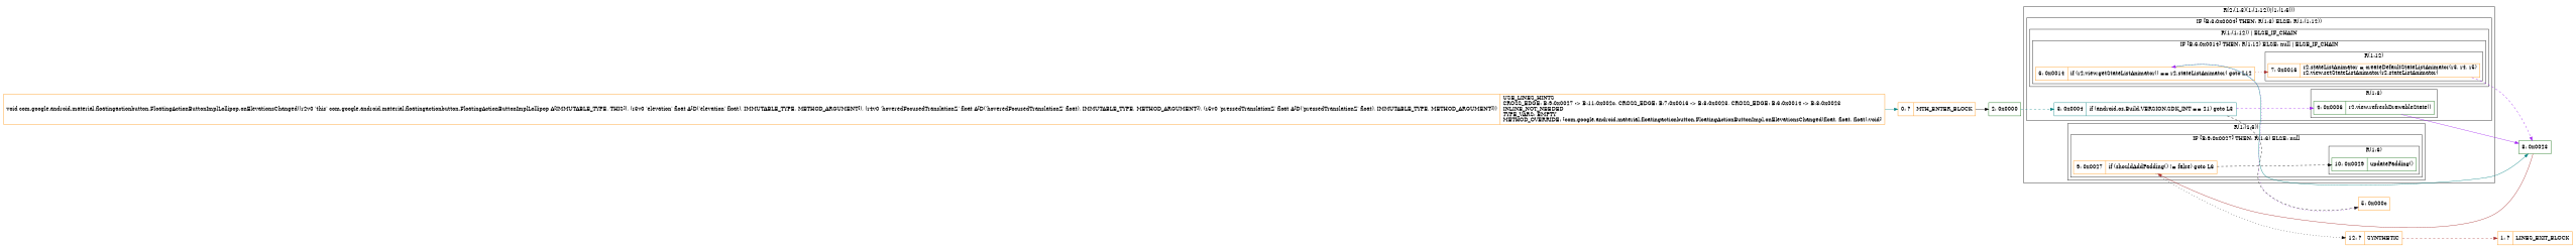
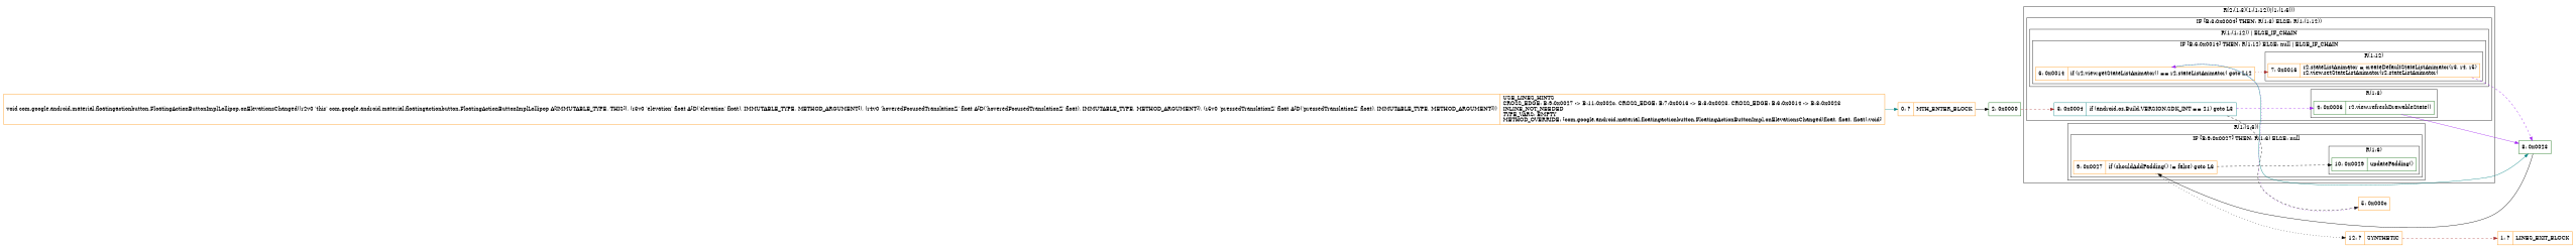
  digraph {
    rankdir=LR
    node [color=darkorange shape=record]
    edge [color=purple style=dashed]
    n1 [color=darkgreen label="{4\:\ 0x0006|r2.view.refreshDrawableState()\l}"]
    n2 [label="{7\:\ 0x0016|r2.stateListAnimator = createDefaultStateListAnimator(r3, r4, r5)\lr2.view.setStateListAnimator(r2.stateListAnimator)\l}"]
    n3 [label="{6\:\ 0x0014|if (r2.view.getStateListAnimator() == r2.stateListAnimator) goto L12\l}"]
    n4 [color=teal label="{3\:\ 0x0004|if (android.os.Build.VERSION.SDK_INT == 21) goto L3\l}"]
    n5 [color=darkgreen label="{10\:\ 0x0029|updatePadding()\l}"]
    n6 [label="{9\:\ 0x0027|if (shouldAddPadding() != false) goto L6\l}"]
    n7 [color=darkgreen label="{8\:\ 0x0023}"]
    n8 [label="{5\:\ 0x000c}"]
    n9 [label="{12\:\ ?|SYNTHETIC\l}"]
    n10 [label="{1\:\ ?|LINES_EXIT_BLOCK\l}"]
    n11 [label="{0\:\ ?|MTH_ENTER_BLOCK\l}"]
    n12 [color=darkgreen label="{2\:\ 0x0000}"]
    n13 [label="{void com.google.android.material.floatingactionbutton.FloatingActionButtonImplLollipop.onElevationsChanged((r2v0 'this' com.google.android.material.floatingactionbutton.FloatingActionButtonImplLollipop A[IMMUTABLE_TYPE, THIS]), (r3v0 'elevation' float A[D('elevation' float), IMMUTABLE_TYPE, METHOD_ARGUMENT]), (r4v0 'hoveredFocusedTranslationZ' float A[D('hoveredFocusedTranslationZ' float), IMMUTABLE_TYPE, METHOD_ARGUMENT]), (r5v0 'pressedTranslationZ' float A[D('pressedTranslationZ' float), IMMUTABLE_TYPE, METHOD_ARGUMENT]))  | USE_LINES_HINTS\lCROSS_EDGE: B:9:0x0027 \-\> B:11:0x002c, CROSS_EDGE: B:7:0x0016 \-\> B:8:0x0023, CROSS_EDGE: B:6:0x0014 \-\> B:8:0x0023\lINLINE_NOT_NEEDED\lTYPE_VARS: EMPTY\lMETHOD_OVERRIDE: [com.google.android.material.floatingactionbutton.FloatingActionButtonImpl.onElevationsChanged(float, float, float):void]\l}"]
    subgraph cluster_1 {
      label="R(2:(1:3)(1:(1:12))|(1:(1:6)))"
      subgraph cluster_2 {
        label="IF [B:3:0x0004] THEN: R(1:3) ELSE: R(1:(1:12))"
        n4
        subgraph cluster_3 {
          label="R(1:3)"
          n1
        }
        subgraph cluster_4 {
          label="R(1:(1:12)) | ELSE_IF_CHAIN\l"
          subgraph cluster_5 {
            label="IF [B:6:0x0014] THEN: R(1:12) ELSE: null | ELSE_IF_CHAIN\l"
            n3
            subgraph cluster_6 {
              label="R(1:12)"
              n2
            }
          }
        }
      }
      subgraph cluster_7 {
        label="R(1:(1:6))"
        subgraph cluster_8 {
          label="IF [B:9:0x0027] THEN: R(1:6) ELSE: null"
          n6
          subgraph cluster_9 {
            label="R(1:6)"
            n5
          }
        }
      }
    }
    n1 -> n7 [style=solid]
    n2 -> n7
    n3 -> n2 [color=brown style=dotted]
    n3 -> n7 [color=teal style=solid]
    n4 -> n1
    n4 -> n8 [color=black]
    n6 -> n5 [color=black]
    n6 -> n9 [color=black style=dotted]
-   n7 -> n6 [color=brown style=solid]
+   n7 -> n6 [color=black style=solid]
    n8 -> n3 [style=dotted]
    n9 -> n10 [color=brown]
    n11 -> n12 [color=black style=solid]
-   n12 -> n4 [color=teal]
+   n12 -> n4 [color=brown]
    n13 -> n11 [color=teal style=solid]
  }
